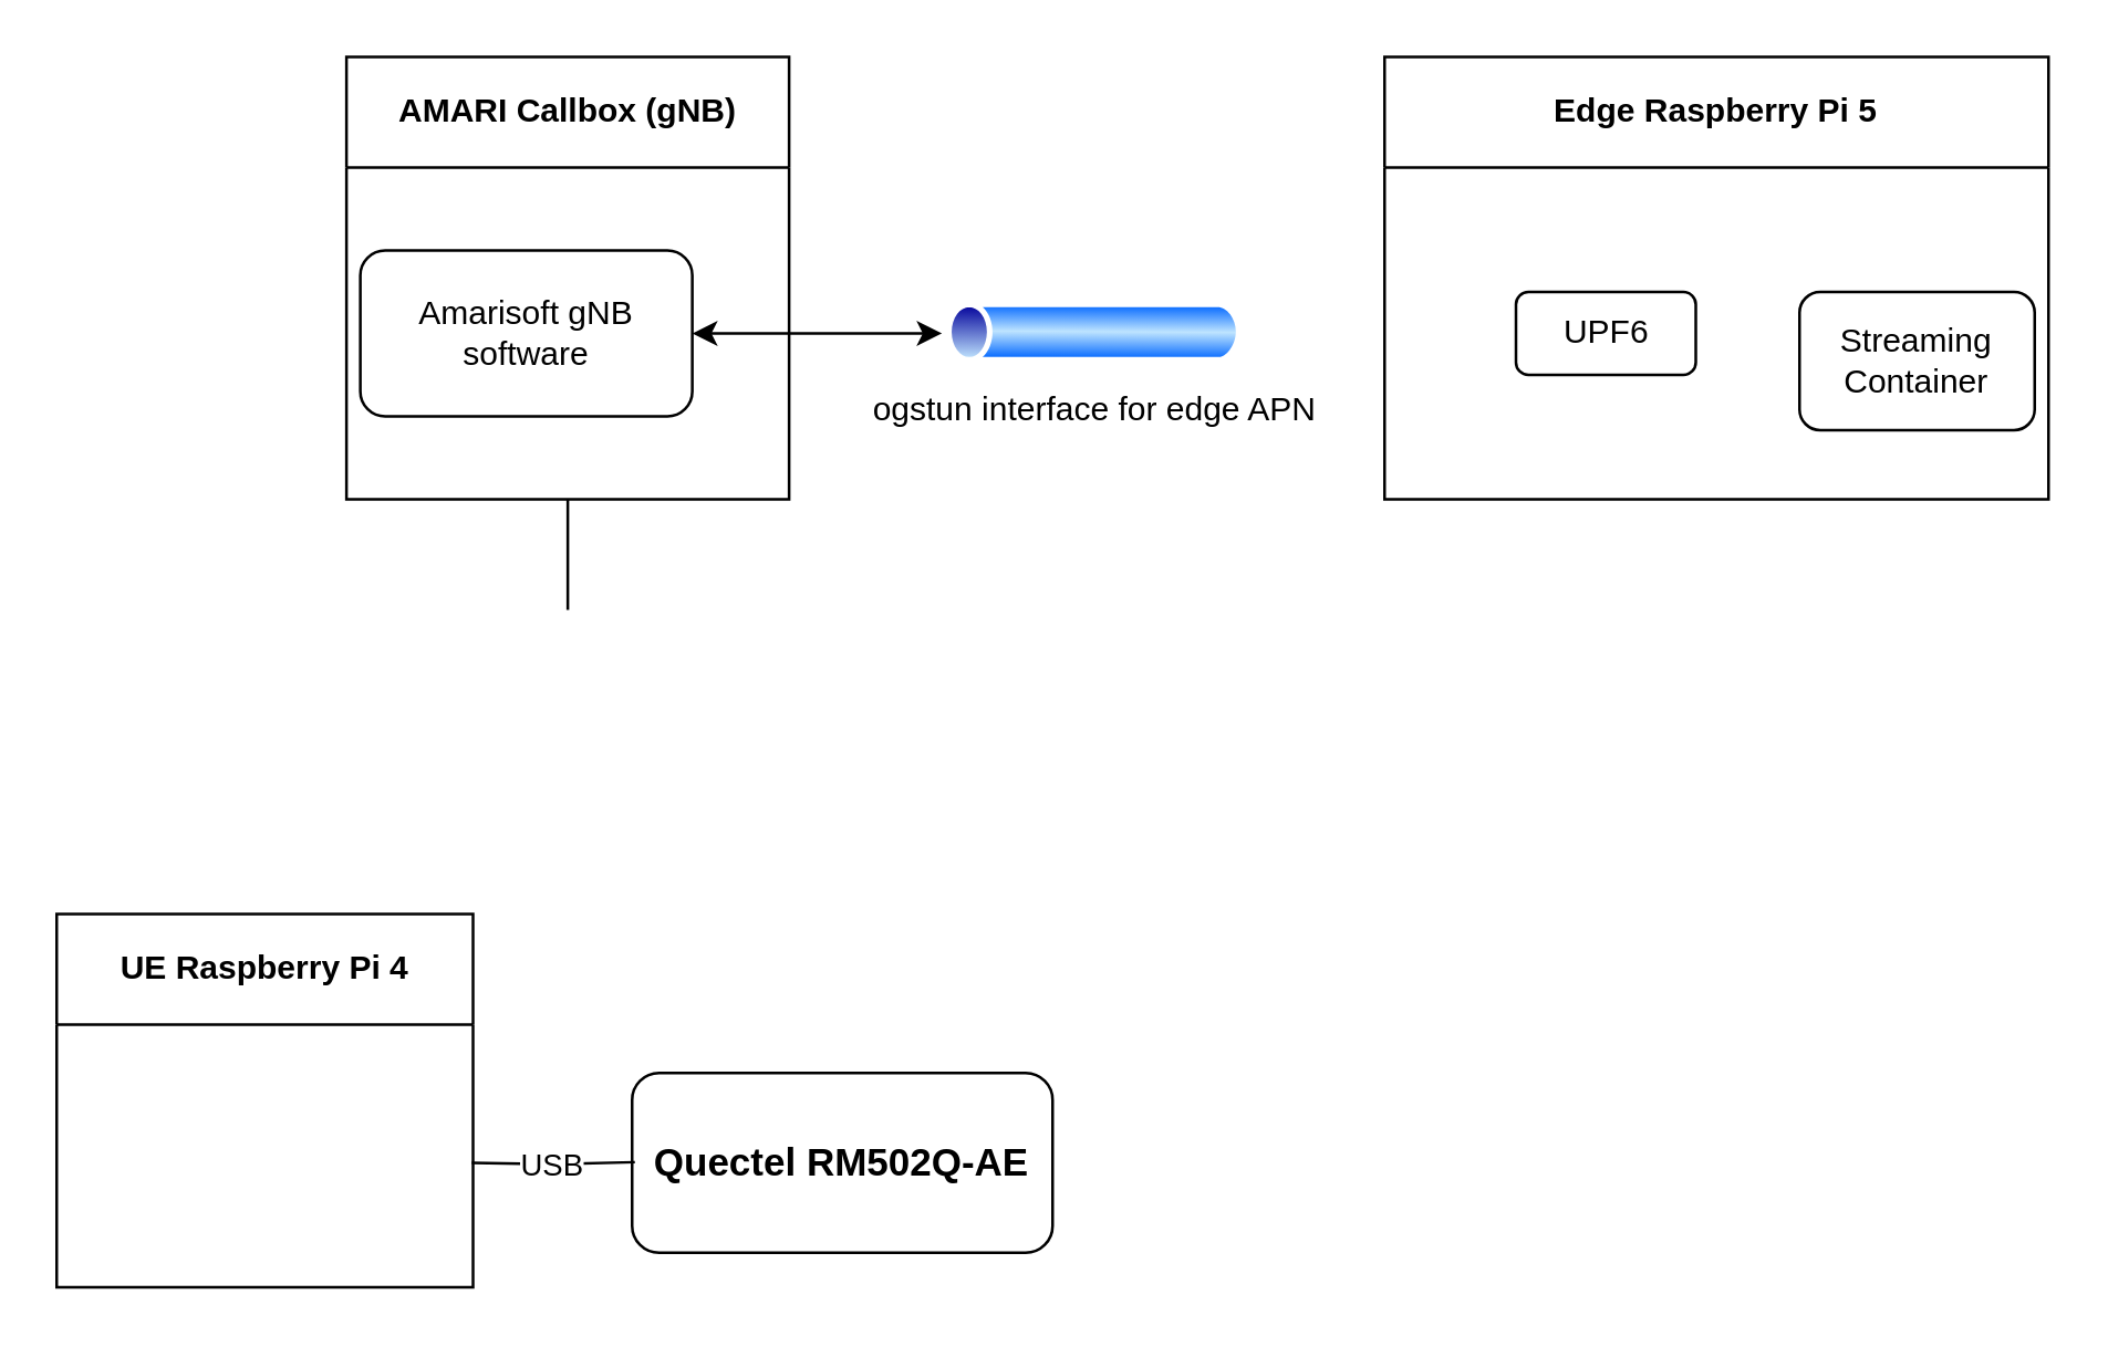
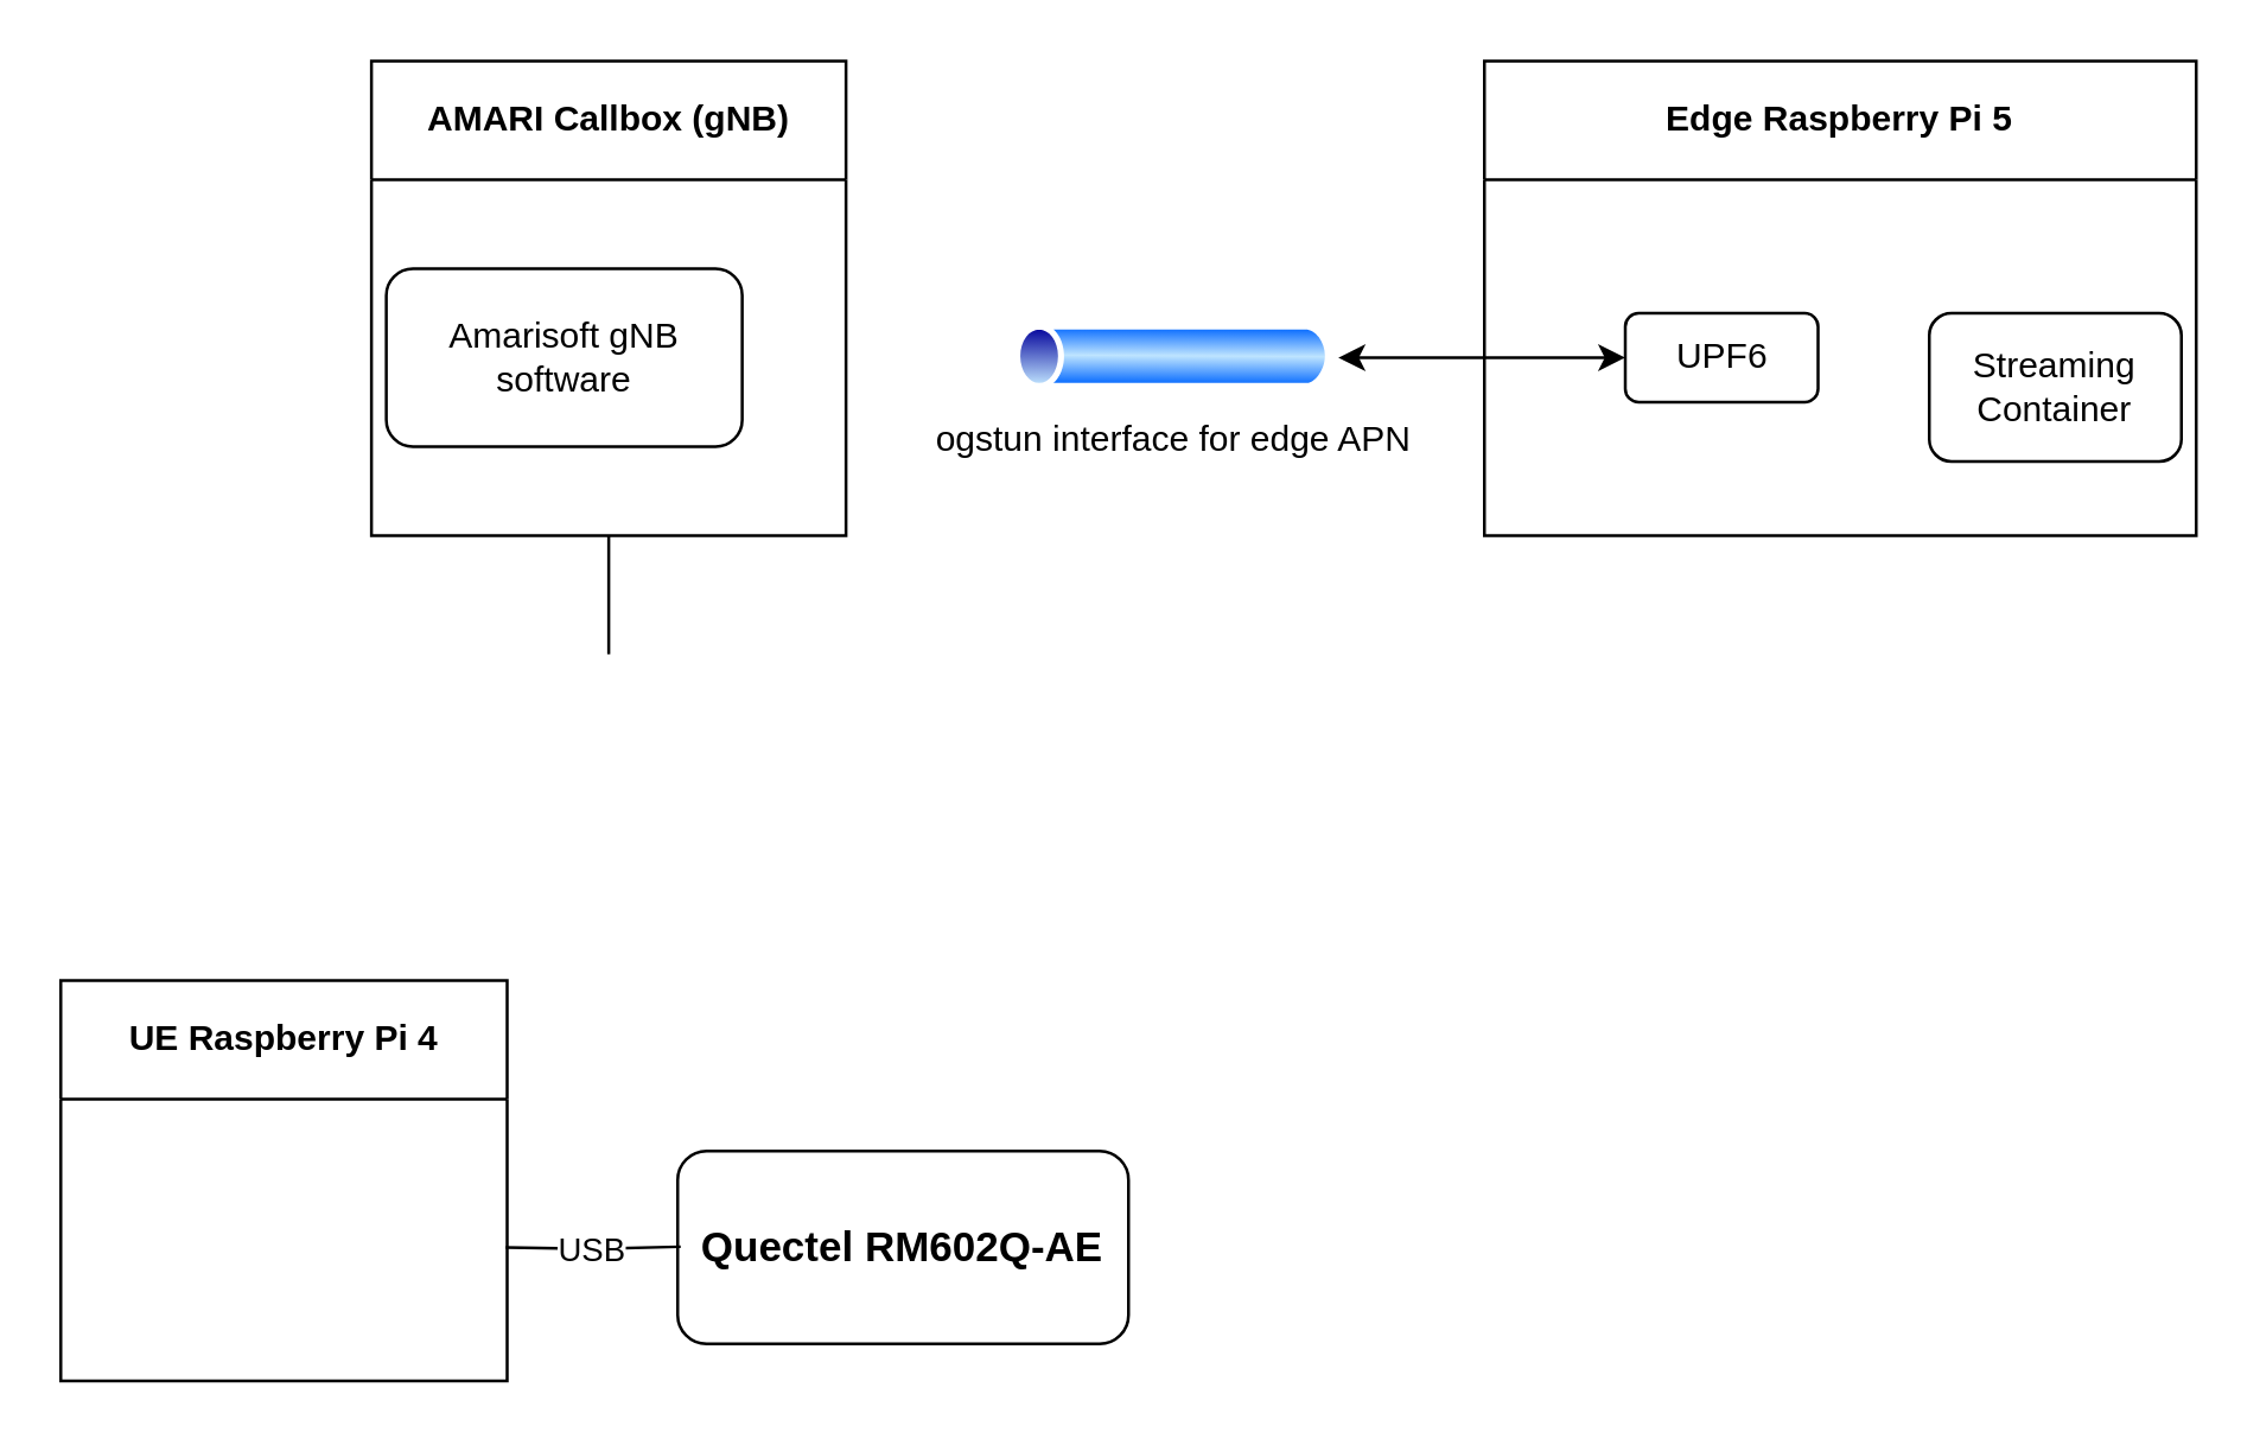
  <mxCell id="0" />
  <mxCell id="1" parent="0" />
  <mxCell id="2" value="AMARI Callbox (gNB)" style="swimlane;whiteSpace=wrap;html=1;startSize=40;" parent="1" vertex="1"><mxGeometry x="124.75" y="20" width="160" height="160" as="geometry" /></mxCell>
  <mxCell id="3" value="Amarisoft gNB software" style="rounded=1;whiteSpace=wrap;html=1;" parent="2" vertex="1"><mxGeometry x="5" y="70" width="120" height="60" as="geometry" /></mxCell>
  <mxCell id="4" value="" style="endArrow=none;html=1;rounded=0;entryX=0.5;entryY=1;entryDx=0;entryDy=0;" parent="1" target="2" edge="1"><mxGeometry width="50" height="50" relative="1" as="geometry"><mxPoint x="204.75" y="220" as="sourcePoint" /><mxPoint x="230.75" y="200" as="targetPoint" /></mxGeometry></mxCell>
  <mxCell id="5" value="UE Raspberry Pi 4" style="swimlane;whiteSpace=wrap;html=1;startSize=40;" parent="1" vertex="1"><mxGeometry x="20" y="330" width="150.5" height="135" as="geometry" /></mxCell>
  <mxCell id="6" value="" style="shape=image;verticalLabelPosition=bottom;labelBackgroundColor=default;verticalAlign=top;aspect=fixed;imageAspect=0;image=https://cdn.icon-icons.com/icons2/2699/PNG/512/videolan_vlc_logo_icon_170258.png;" vertex="1" parent="5"><mxGeometry x="5.25" y="52.5" width="140" height="70" as="geometry" /></mxCell>
- <mxCell id="7" value="&lt;span style=&quot;font-weight: 700;&quot;&gt;&lt;font style=&quot;font-size: 14px;&quot;&gt;Quectel RM502Q-AE&lt;/font&gt;&lt;/span&gt;" style="rounded=1;whiteSpace=wrap;html=1;" parent="1" vertex="1"><mxGeometry x="228" y="387.5" width="152" height="65" as="geometry" /></mxCell>
+ <mxCell id="7" value="&lt;span style=&quot;font-weight: 700;&quot;&gt;&lt;font style=&quot;font-size: 14px;&quot;&gt;Quectel RM602Q-AE&lt;/font&gt;&lt;/span&gt;" style="rounded=1;whiteSpace=wrap;html=1;" parent="1" vertex="1"><mxGeometry x="228" y="387.5" width="152" height="65" as="geometry" /></mxCell>
  <mxCell id="8" style="edgeStyle=orthogonalEdgeStyle;rounded=0;orthogonalLoop=1;jettySize=auto;html=1;entryX=0;entryY=0.5;entryDx=0;entryDy=0;endArrow=none;endFill=0;" parent="1" edge="1"><mxGeometry relative="1" as="geometry"><mxPoint x="170" y="420" as="sourcePoint" /><mxPoint x="229" y="419.75" as="targetPoint" /></mxGeometry></mxCell>
  <mxCell id="9" value="USB" style="edgeLabel;html=1;align=center;verticalAlign=middle;resizable=0;points=[];" parent="8" vertex="1" connectable="0"><mxGeometry x="-0.062" relative="1" as="geometry"><mxPoint x="1" as="offset" /></mxGeometry></mxCell>
  <mxCell id="10" value="Edge Raspberry Pi 5" style="swimlane;whiteSpace=wrap;html=1;startSize=40;" parent="1" vertex="1"><mxGeometry x="500" y="20" width="240" height="160" as="geometry" /></mxCell>
  <mxCell id="11" value="UPF6" style="rounded=1;whiteSpace=wrap;html=1;" parent="10" vertex="1"><mxGeometry x="47.5" y="85" width="65" height="30" as="geometry" /></mxCell>
  <mxCell id="12" value="Streaming Container" style="rounded=1;whiteSpace=wrap;html=1;" vertex="1" parent="10"><mxGeometry x="150" y="85" width="85" height="50" as="geometry" /></mxCell>
- <mxCell id="13" style="edgeStyle=orthogonalEdgeStyle;rounded=0;orthogonalLoop=1;jettySize=auto;html=1;startArrow=classic;startFill=1;" parent="1" source="15" target="3" edge="1"><mxGeometry relative="1" as="geometry" /></mxCell>
+ <mxCell id="14" style="edgeStyle=orthogonalEdgeStyle;rounded=0;orthogonalLoop=1;jettySize=auto;html=1;entryX=0;entryY=0.5;entryDx=0;entryDy=0;startArrow=classic;startFill=1;" parent="1" source="15" target="11" edge="1"><mxGeometry relative="1" as="geometry" /></mxCell>
  <mxCell id="15" value="ogstun interface for edge APN" style="image;aspect=fixed;perimeter=ellipsePerimeter;html=1;align=center;shadow=0;dashed=0;spacingTop=3;image=img/lib/active_directory/tunnel.svg;rotation=0;" parent="1" vertex="1"><mxGeometry x="340" y="108.93" width="110.74" height="22.14" as="geometry" /></mxCell>
  <mxCell id="16" value="" style="shape=image;verticalLabelPosition=bottom;labelBackgroundColor=default;verticalAlign=top;aspect=fixed;imageAspect=0;image=https://ingun.com/media/CMS%20Media/campaigns/5G/campaign-5G-icon-antenne_M-min.png;clipPath=inset(23.78% 31% 24.67% 31.33%);" parent="1" vertex="1"><mxGeometry x="160.75" y="220" width="87.67" height="90" as="geometry" /></mxCell>
  <mxCell id="17" value="" style="shape=image;verticalLabelPosition=bottom;labelBackgroundColor=default;verticalAlign=top;aspect=fixed;imageAspect=0;image=https://icons.veryicon.com/png/o/miscellaneous/medium-thin-linear-icon/signal-28.png;rotation=-45;" parent="1" vertex="1"><mxGeometry x="240" y="310" width="60" height="60" as="geometry" /></mxCell>
